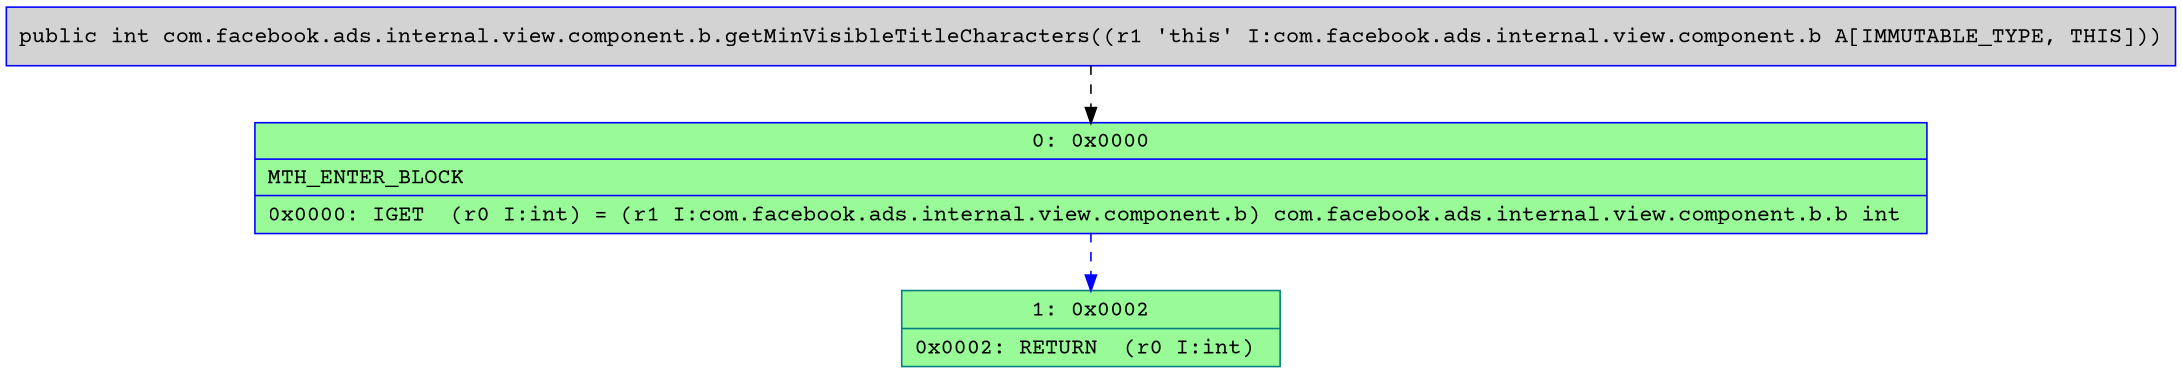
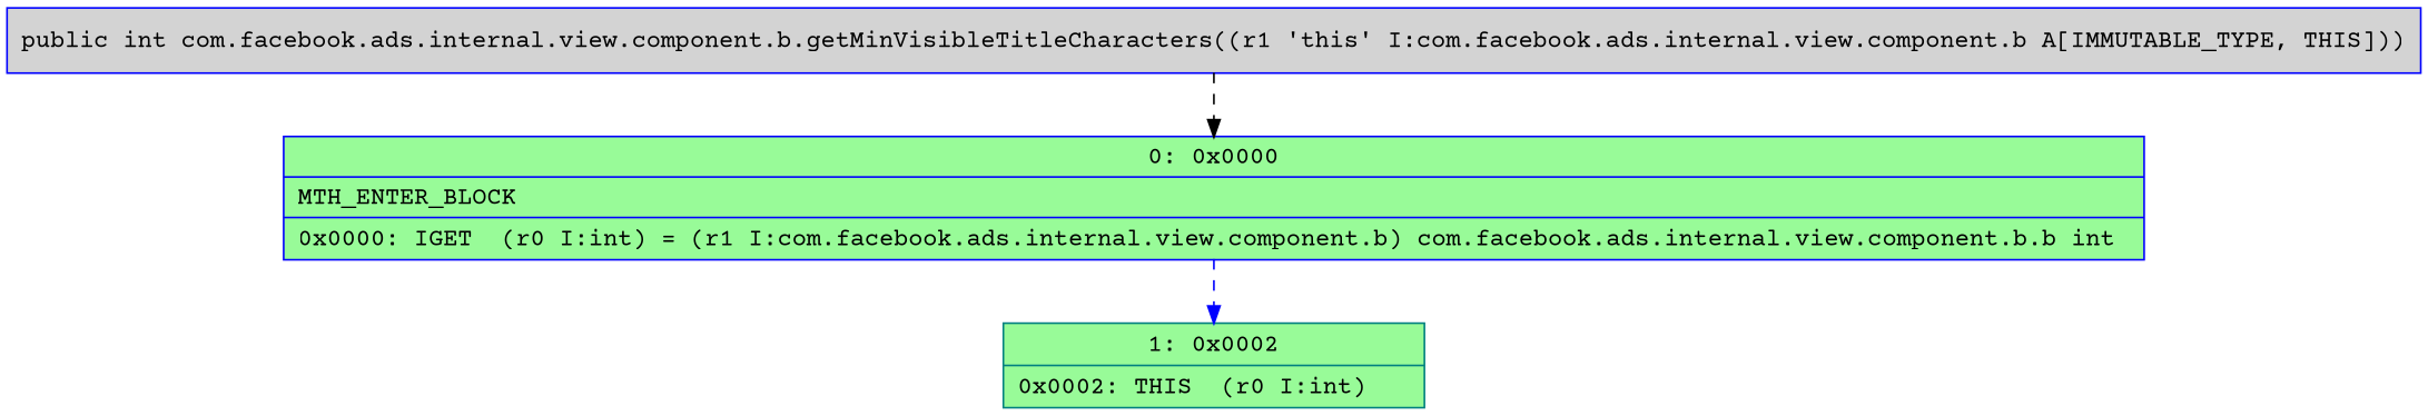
  digraph {
    fontname="Courier Prime"
    node [shape=record style=filled fillcolor=palegreen color=blue fontname="Courier Prime"]
    edge [style=dashed fontname="Courier Prime"]
    n1 [label="{0\:\ 0x0000|MTH_ENTER_BLOCK\l|0x0000: IGET  (r0 I:int) = (r1 I:com.facebook.ads.internal.view.component.b) com.facebook.ads.internal.view.component.b.b int \l}"]
-   n2 [label="{1\:\ 0x0002|0x0002: RETURN  (r0 I:int) \l}" color=teal]
+   n2 [label="{1\:\ 0x0002|0x0002: THIS  (r0 I:int) \l}" color=teal]
    n3 [label="{public int com.facebook.ads.internal.view.component.b.getMinVisibleTitleCharacters((r1 'this' I:com.facebook.ads.internal.view.component.b A[IMMUTABLE_TYPE, THIS])) }" fillcolor=lightgrey]
    n1 -> n2 [color=blue]
    n3 -> n1 [color=black]
  }
